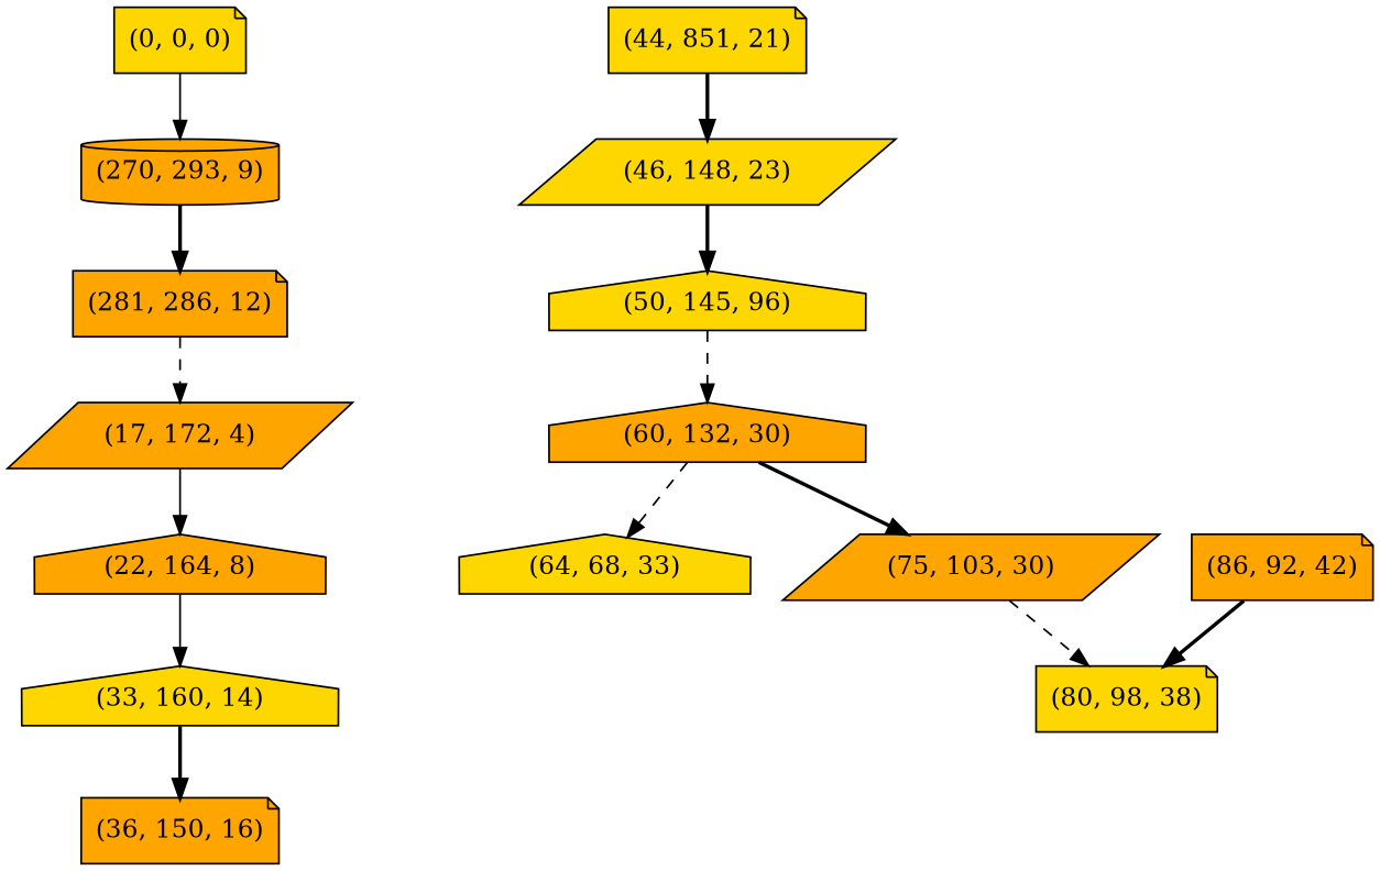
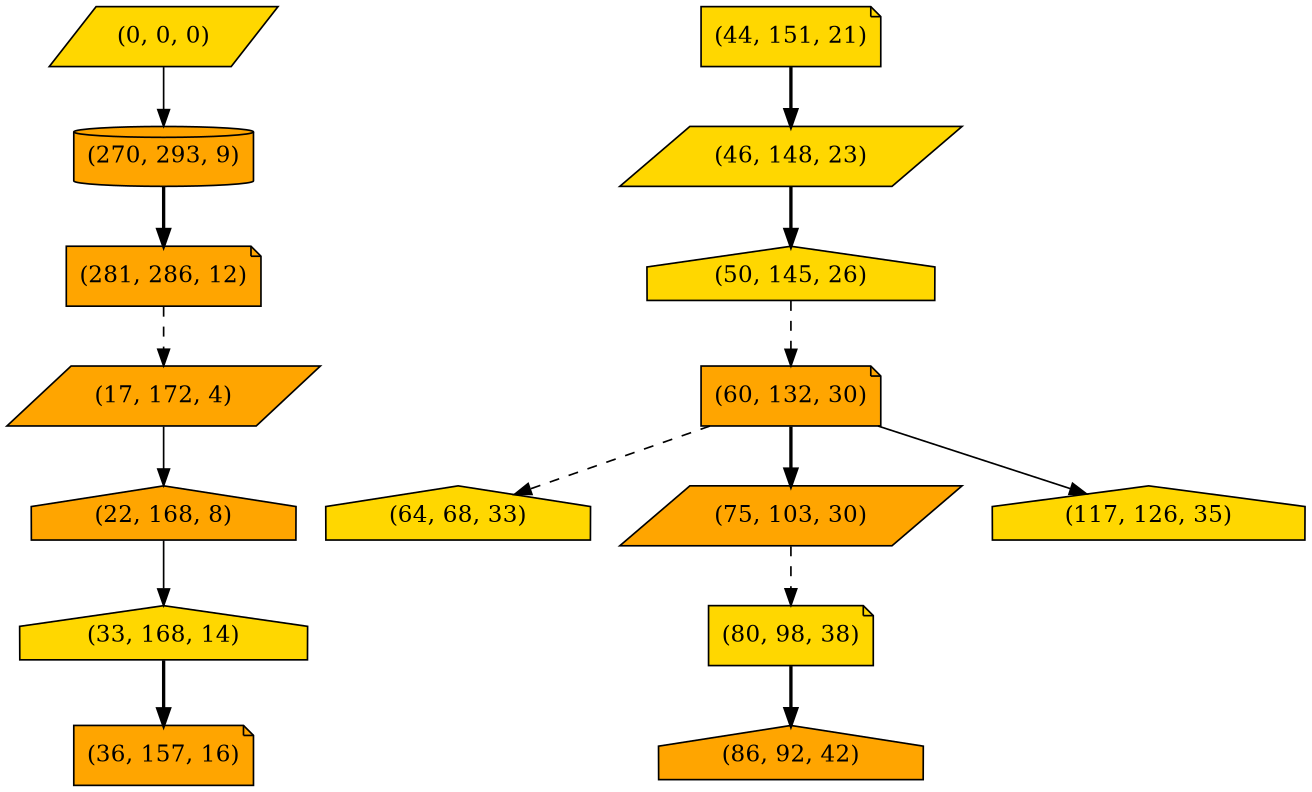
  digraph {
    node [fillcolor=gold shape=note style=filled]
    edge [style=bold]
-   "(0, 0, 0)"
+   "(0, 0, 0)" [shape=parallelogram]
    "(270, 293, 9)" [fillcolor=orange shape=cylinder]
    "(17, 172, 4)" [fillcolor=orange shape=parallelogram]
-   "(22, 168, 8)" [fillcolor=orange shape=house label="(22, 164, 8)"]
+   "(22, 168, 8)" [fillcolor=orange shape=house]
    "(281, 286, 12)" [fillcolor=orange]
-   "(33, 160, 14)" [shape=house]
-   "(36, 157, 16)" [fillcolor=orange label="(36, 150, 16)"]
-   "(44, 151, 21)" [label="(44, 851, 21)"]
+   "(33, 160, 14)" [shape=house label="(33, 168, 14)"]
+   "(36, 157, 16)" [fillcolor=orange]
+   "(44, 151, 21)"
    "(46, 148, 23)" [shape=parallelogram]
-   "(50, 145, 26)" [shape=house label="(50, 145, 96)"]
-   "(60, 132, 30)" [fillcolor=orange shape=house]
+   "(50, 145, 26)" [shape=house]
+   "(60, 132, 30)" [fillcolor=orange]
    "(64, 68, 33)" [shape=house]
    n13 [fillcolor=orange label="(75, 103, 30)" shape=parallelogram]
+   "(117, 126, 35)" [shape=house]
    "(80, 98, 38)"
-   "(86, 92, 42)" [fillcolor=orange]
+   "(86, 92, 42)" [fillcolor=orange shape=house]
    "(0, 0, 0)" -> "(270, 293, 9)" [style=solid]
    "(270, 293, 9)" -> "(281, 286, 12)"
    "(17, 172, 4)" -> "(22, 168, 8)" [style=solid]
    "(22, 168, 8)" -> "(33, 160, 14)" [style=solid]
    "(281, 286, 12)" -> "(17, 172, 4)" [style=dashed]
    "(33, 160, 14)" -> "(36, 157, 16)"
    "(44, 151, 21)" -> "(46, 148, 23)"
    "(46, 148, 23)" -> "(50, 145, 26)"
    "(50, 145, 26)" -> "(60, 132, 30)" [style=dashed]
    "(60, 132, 30)" -> "(64, 68, 33)" [style=dashed]
    "(60, 132, 30)" -> n13
+   "(60, 132, 30)" -> "(117, 126, 35)" [style=solid]
    n13 -> "(80, 98, 38)" [style=dashed]
-   "(86, 92, 42)" -> "(80, 98, 38)"
+   "(80, 98, 38)" -> "(86, 92, 42)"
  }
